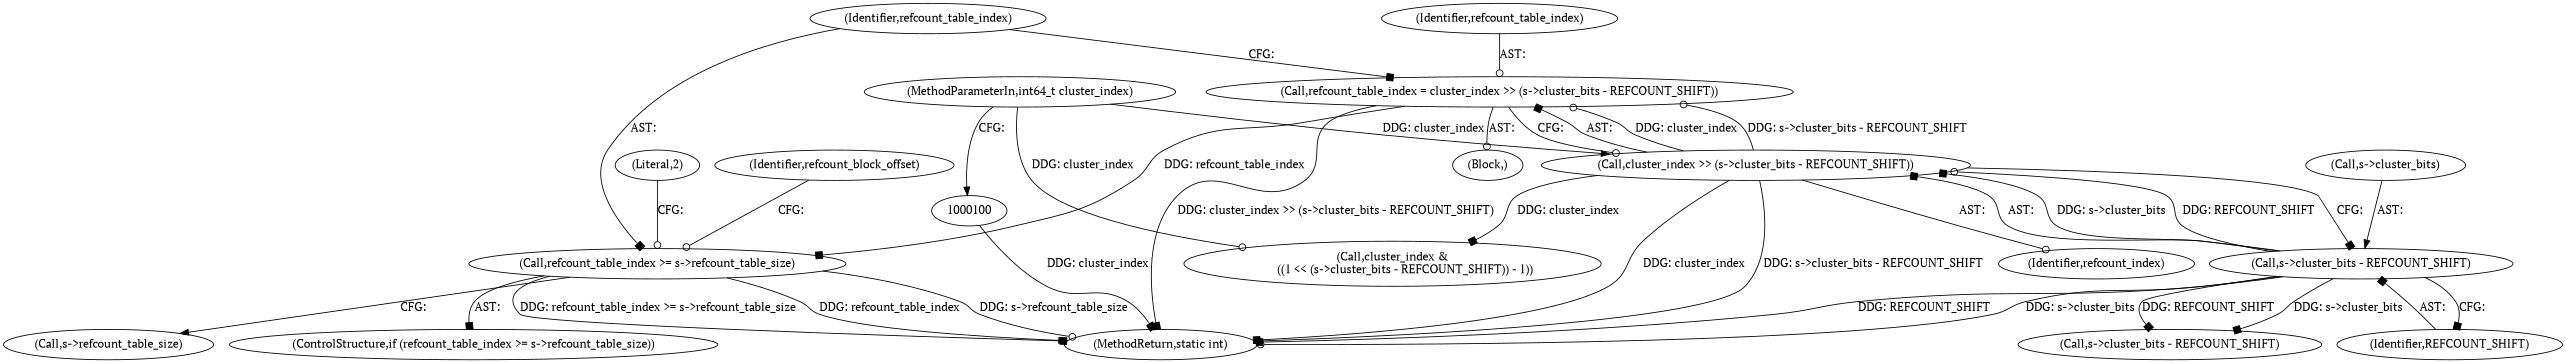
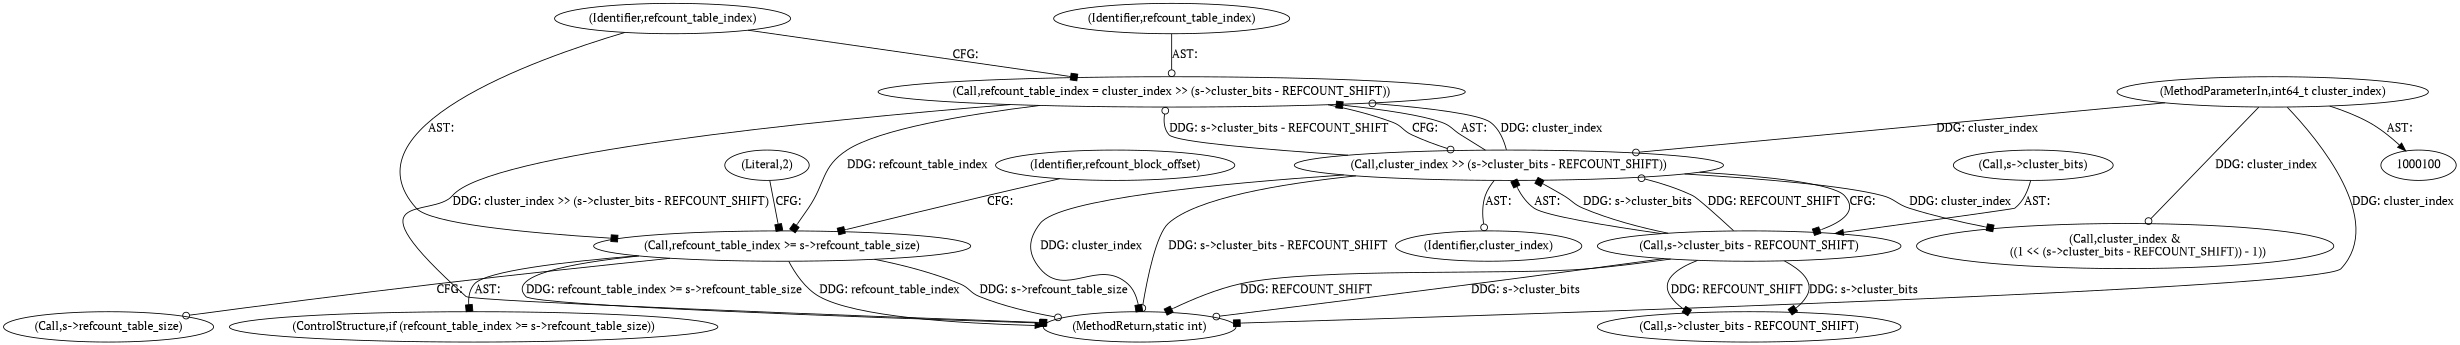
  digraph {
    fontname="PT Serif"
    node [fontname="PT Serif"]
    edge [arrowhead=box fontname="PT Serif"]
    n1 [label="(Call,refcount_table_index = cluster_index >> (s->cluster_bits - REFCOUNT_SHIFT))"]
    n2 [label="(Call,cluster_index >> (s->cluster_bits - REFCOUNT_SHIFT))"]
    n3 [label="(Call,refcount_table_index >= s->refcount_table_size)"]
    n4 [label="(MethodReturn,static int)"]
-   n5 [label="(Block,)"]
    n6 [label="(Call,s->cluster_bits - REFCOUNT_SHIFT)"]
    n7 [label="(Call,cluster_index &\n        ((1 << (s->cluster_bits - REFCOUNT_SHIFT)) - 1))"]
-   n8 [label="(Identifier,refcount_index)"]
+   n8 [label="(Identifier,cluster_index)"]
    n9 [label="(Call,s->refcount_table_size)"]
    n10 [label="(ControlStructure,if (refcount_table_index >= s->refcount_table_size))"]
    n11 [label="(Call,s->cluster_bits - REFCOUNT_SHIFT)"]
-   n12 [label="(Identifier,REFCOUNT_SHIFT)"]
    n13 [label="(MethodParameterIn,int64_t cluster_index)"]
    1000100
    n15 [label="(Identifier,refcount_table_index)"]
    n16 [label="(Identifier,refcount_block_offset)"]
    n17 [label="(Identifier,refcount_table_index)"]
    n18 [label="(Call,s->cluster_bits)"]
    n19 [label="(Literal,2)"]
    n1 -> n2 [arrowhead=odot label="CFG: "]
    n1 -> n3 [label="DDG: refcount_table_index"]
    n1 -> n4 [label="DDG: cluster_index >> (s->cluster_bits - REFCOUNT_SHIFT)"]
-   n1 -> n5 [arrowhead=odot label="AST: "]
    n2 -> n1 [label="AST: "]
    n2 -> n1 [arrowhead=odot label="DDG: cluster_index"]
    n2 -> n1 [arrowhead=odot label="DDG: s->cluster_bits - REFCOUNT_SHIFT"]
    n2 -> n4 [label="DDG: cluster_index"]
    n2 -> n4 [arrowhead=odot label="DDG: s->cluster_bits - REFCOUNT_SHIFT"]
    n2 -> n6 [label="CFG: "]
    n2 -> n7 [label="DDG: cluster_index"]
    n2 -> n8 [arrowhead=odot label="AST: "]
    n3 -> n4 [arrowhead=normal label="DDG: refcount_table_index"]
    n3 -> n4 [arrowhead=odot label="DDG: s->refcount_table_size"]
    n3 -> n4 [label="DDG: refcount_table_index >= s->refcount_table_size"]
-   n3 -> n9 [arrowhead=normal label="CFG: "]
+   n3 -> n9 [arrowhead=odot label="CFG: "]
    n3 -> n10 [label="AST: "]
    n6 -> n2 [label="AST: "]
    n6 -> n2 [label="DDG: s->cluster_bits"]
    n6 -> n2 [arrowhead=odot label="DDG: REFCOUNT_SHIFT"]
    n6 -> n4 [arrowhead=odot label="DDG: s->cluster_bits"]
    n6 -> n4 [label="DDG: REFCOUNT_SHIFT"]
    n6 -> n11 [label="DDG: s->cluster_bits"]
    n6 -> n11 [label="DDG: REFCOUNT_SHIFT"]
-   n6 -> n12 [label="CFG: "]
-   n12 -> n6 [label="AST: "]
-   n13 -> n2 [arrowhead=normal label="DDG: cluster_index"]
-   1000100 -> n4 [label="DDG: cluster_index"]
+   n13 -> n2 [arrowhead=odot label="DDG: cluster_index"]
+   n13 -> n4 [label="DDG: cluster_index"]
    n13 -> n7 [arrowhead=odot label="DDG: cluster_index"]
-   n13 -> 1000100 [arrowhead=normal label="CFG: "]
+   n13 -> 1000100 [arrowhead=normal label="AST: "]
    n15 -> n1 [label="CFG: "]
    n15 -> n3 [label="AST: "]
-   n16 -> n3 [arrowhead=odot label="CFG: "]
+   n16 -> n3 [label="CFG: "]
    n17 -> n1 [arrowhead=odot label="AST: "]
    n18 -> n6 [arrowhead=normal label="AST: "]
-   n19 -> n3 [arrowhead=odot label="CFG: "]
+   n19 -> n3 [label="CFG: "]
  }
